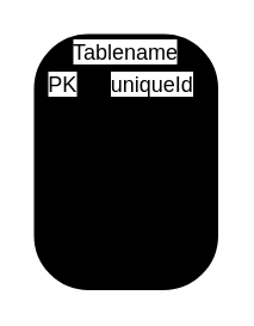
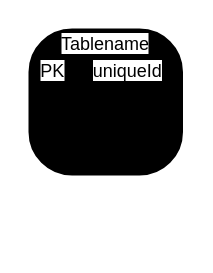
  <mxCell id="0" />
  <mxCell id="1" parent="0" />
- <mxCell id="2" value="&lt;div style=&quot;box-sizing: border-box; width: 100%; background-image: initial; background-position: initial; background-size: initial; background-repeat: initial; background-attachment: initial; background-origin: initial; background-clip: initial; padding: 2px;&quot;&gt;&lt;font style=&quot;color: light-dark(rgb(0, 0, 0), rgb(0, 0, 204)); background-color: light-dark(rgb(255, 255, 255), rgb(195, 171, 208));&quot;&gt;Tablename&lt;/font&gt;&lt;/div&gt;&lt;table style=&quot;width:100%;font-size:1em;&quot; cellpadding=&quot;2&quot; cellspacing=&quot;0&quot;&gt;&lt;tbody&gt;&lt;tr&gt;&lt;td&gt;&lt;span style=&quot;background-color: light-dark(rgb(255, 255, 255), rgb(234, 107, 102));&quot;&gt;&lt;font style=&quot;color: light-dark(rgb(0, 0, 0), rgb(51, 0, 102));&quot;&gt;PK&lt;/font&gt;&lt;/span&gt;&lt;/td&gt;&lt;td&gt;&lt;font style=&quot;color: light-dark(rgb(0, 0, 0), rgb(234, 107, 102)); background-color: light-dark(#ffffff, var(--ge-dark-color, #121212));&quot;&gt;uniqueId&lt;/font&gt;&lt;/td&gt;&lt;/tr&gt;&lt;tr&gt;&lt;td&gt;FK1&lt;/td&gt;&lt;td&gt;foreignKey&lt;/td&gt;&lt;/tr&gt;&lt;tr&gt;&lt;td&gt;&lt;/td&gt;&lt;td&gt;fieldname&lt;/td&gt;&lt;/tr&gt;&lt;/tbody&gt;&lt;/table&gt;" style="verticalAlign=top;align=center;overflow=fill;html=1;whiteSpace=wrap;strokeWidth=3;rounded=1;glass=0;shadow=0;fillStyle=auto;fillColor=light-dark(#d5e8d4, #5866ad);gradientColor=light-dark(#97D077,#FF0080);strokeColor=light-dark(#000000,#009900);gradientDirection=north;arcSize=29;" vertex="1" parent="1"><mxGeometry x="20" y="20" width="100" height="140" as="geometry" /></mxCell>
+ <mxCell id="2" value="&lt;div style=&quot;box-sizing: border-box; width: 100%; background-image: initial; background-position: initial; background-size: initial; background-repeat: initial; background-attachment: initial; background-origin: initial; background-clip: initial; padding: 2px;&quot;&gt;&lt;font style=&quot;color: light-dark(rgb(0, 0, 0), rgb(0, 0, 204)); background-color: light-dark(rgb(255, 255, 255), rgb(195, 171, 208));&quot;&gt;Tablename&lt;/font&gt;&lt;/div&gt;&lt;table style=&quot;width:100%;font-size:1em;&quot; cellpadding=&quot;2&quot; cellspacing=&quot;0&quot;&gt;&lt;tbody&gt;&lt;tr&gt;&lt;td&gt;&lt;span style=&quot;background-color: light-dark(rgb(255, 255, 255), rgb(234, 107, 102));&quot;&gt;&lt;font style=&quot;color: light-dark(rgb(0, 0, 0), rgb(51, 0, 102));&quot;&gt;PK&lt;/font&gt;&lt;/span&gt;&lt;/td&gt;&lt;td&gt;&lt;font style=&quot;color: light-dark(rgb(0, 0, 0), rgb(234, 107, 102)); background-color: light-dark(#ffffff, var(--ge-dark-color, #121212));&quot;&gt;uniqueId&lt;/font&gt;&lt;/td&gt;&lt;/tr&gt;&lt;tr&gt;&lt;td&gt;FK1&lt;/td&gt;&lt;td&gt;foreignKey&lt;/td&gt;&lt;/tr&gt;&lt;tr&gt;&lt;td&gt;&lt;/td&gt;&lt;td&gt;fieldname&lt;/td&gt;&lt;/tr&gt;&lt;/tbody&gt;&lt;/table&gt;" style="verticalAlign=top;align=center;overflow=fill;html=1;whiteSpace=wrap;strokeWidth=3;rounded=1;glass=0;shadow=0;fillStyle=auto;fillColor=light-dark(#d5e8d4, #5866ad);gradientColor=light-dark(#97D077,#FF0080);strokeColor=light-dark(#000000,#009900);gradientDirection=north;arcSize=29;" vertex="1" parent="1"><mxGeometry x="20" y="20" width="100" height="95" as="geometry" /></mxCell>
